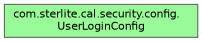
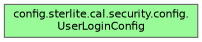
  digraph {
    rankdir=LR
-   n1 [color=grey40 fillcolor=palegreen fontname=Helvetica fontsize=10 height=0.2 label="com.sterlite.cal.security.config.\lUserLoginConfig" shape=box style=filled width=0.4]
+   n1 [color=grey40 fillcolor=palegreen fontname=Helvetica fontsize=10 height=0.2 label="config.sterlite.cal.security.config.\lUserLoginConfig" shape=box style=filled width=0.4]
  }
